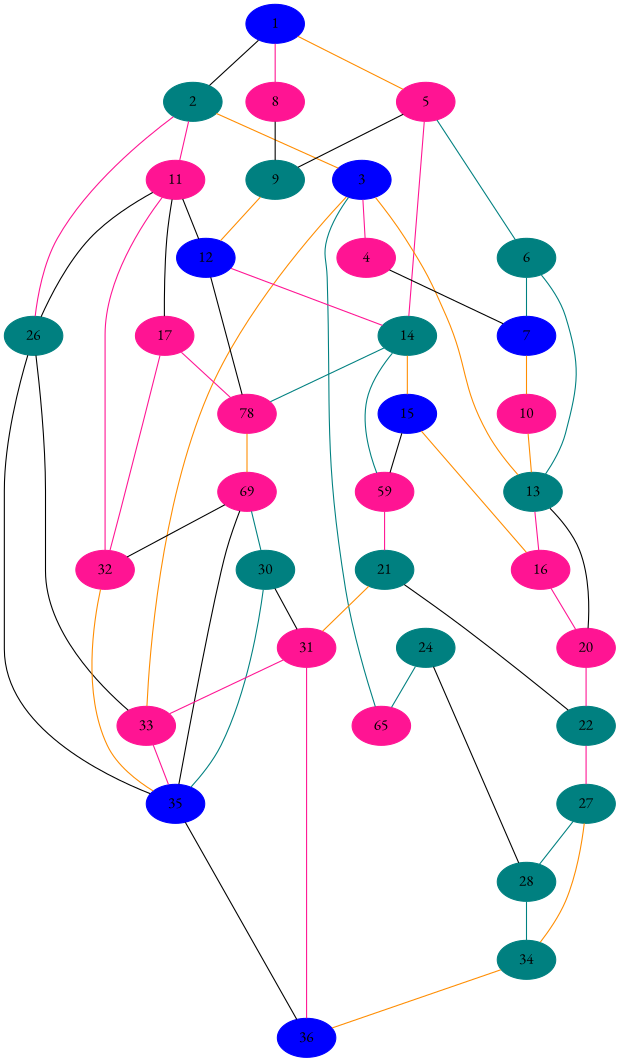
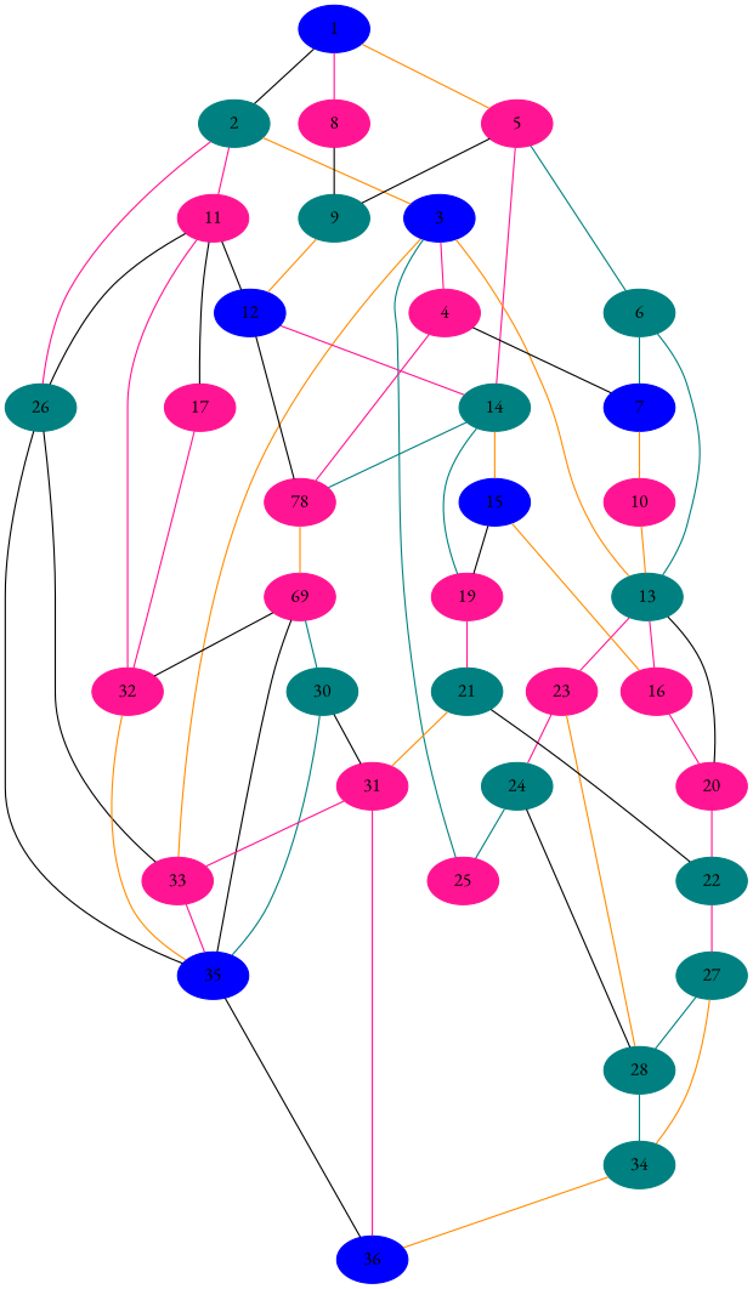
  graph {
    fontname="EB Garamond"
    node [color=deeppink fontname="EB Garamond" style=filled]
    edge [color=deeppink fontname="EB Garamond" weight=1.0]
    1 [color=blue]
    2 [color=teal]
    5
    8
    3 [color=blue]
    11
    26 [color=teal]
    6 [color=teal]
    9 [color=teal]
    14 [color=teal]
    4
    13 [color=teal]
-   25 [label=65]
+   25
    33
    12 [color=blue]
    17
    32
    35 [color=blue]
    7 [color=blue]
    16
    20
+   23
    10
    n24 [label=78]
    15 [color=blue]
-   19 [label=59]
+   19
    n27 [label=69]
    22 [color=teal]
    24 [color=teal]
    28 [color=teal]
    21 [color=teal]
    30 [color=teal]
    31
    27 [color=teal]
    36 [color=blue]
    34 [color=teal]
    1 -- 2 [color=black]
    1 -- 5 [color=darkorange]
    1 -- 8 [weight=2.0]
    2 -- 3 [color=darkorange]
    2 -- 11
    2 -- 26
    5 -- 6 [color=teal weight=2.0]
    5 -- 9 [color=black]
    5 -- 14
    8 -- 9 [color=black]
    3 -- 4 [weight=2.0]
    3 -- 13 [color=darkorange]
    3 -- 25 [color=teal]
    3 -- 33 [color=darkorange]
    11 -- 26 [color=black]
    11 -- 12 [color=black weight=2.0]
    11 -- 17 [color=black]
    11 -- 32
    26 -- 33 [color=black]
    26 -- 35 [color=black]
    6 -- 13 [color=teal]
    6 -- 7 [color=teal weight=2.0]
    9 -- 12 [color=darkorange]
    14 -- n24 [color=teal]
    14 -- 15 [color=darkorange]
    14 -- 19 [color=teal]
    4 -- 7 [color=black weight=2.0]
    13 -- 16
    13 -- 20 [color=black]
+   13 -- 23
    33 -- 35
    12 -- 14
    12 -- n24 [color=black]
    17 -- 32
-   17 -- n24 [weight=2.0]
+   4 -- n24 [weight=2.0]
    32 -- 35 [color=darkorange]
    35 -- 36 [color=black]
    7 -- 10 [color=darkorange weight=2.0]
    16 -- 20
    20 -- 22
+   23 -- 24
+   23 -- 28 [color=darkorange]
    10 -- 13 [color=darkorange]
    n24 -- n27 [color=darkorange weight=2.0]
    15 -- 16 [color=darkorange]
    15 -- 19 [color=black]
    19 -- 21
    n27 -- 32 [color=black]
    n27 -- 35 [color=black]
    n27 -- 30 [color=teal]
    22 -- 27
    24 -- 25 [color=teal]
    24 -- 28 [color=black]
    28 -- 34 [color=teal]
    21 -- 22 [color=black]
    21 -- 31 [color=darkorange]
    30 -- 35 [color=teal]
    30 -- 31 [color=black]
    31 -- 33
    31 -- 36
    27 -- 28 [color=teal]
    27 -- 34 [color=darkorange]
    34 -- 36 [color=darkorange]
  }
